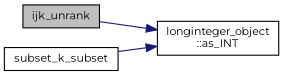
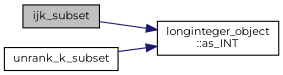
  digraph {
    fontname=Montserrat
    rankdir=LR
    node [color=black fillcolor=white fontname=Montserrat fontsize=10 shape=record style=filled]
    edge [color=midnightblue fontname=Montserrat fontsize=10 labelfontname=Helvetica labelfontsize=10 style=solid]
-   n1 [fillcolor=grey75 fontcolor=black height=0.2 label=ijk_unrank width=0.4]
+   n1 [fillcolor=grey75 fontcolor=black height=0.2 label=ijk_subset width=0.4]
    n2 [height=0.2 label="longinteger_object\l::as_INT" width=0.4]
-   n3 [height=0.2 label=subset_k_subset width=0.4]
+   n3 [height=0.2 label=unrank_k_subset width=0.4]
    n1 -> n2
    n3 -> n2
  }
